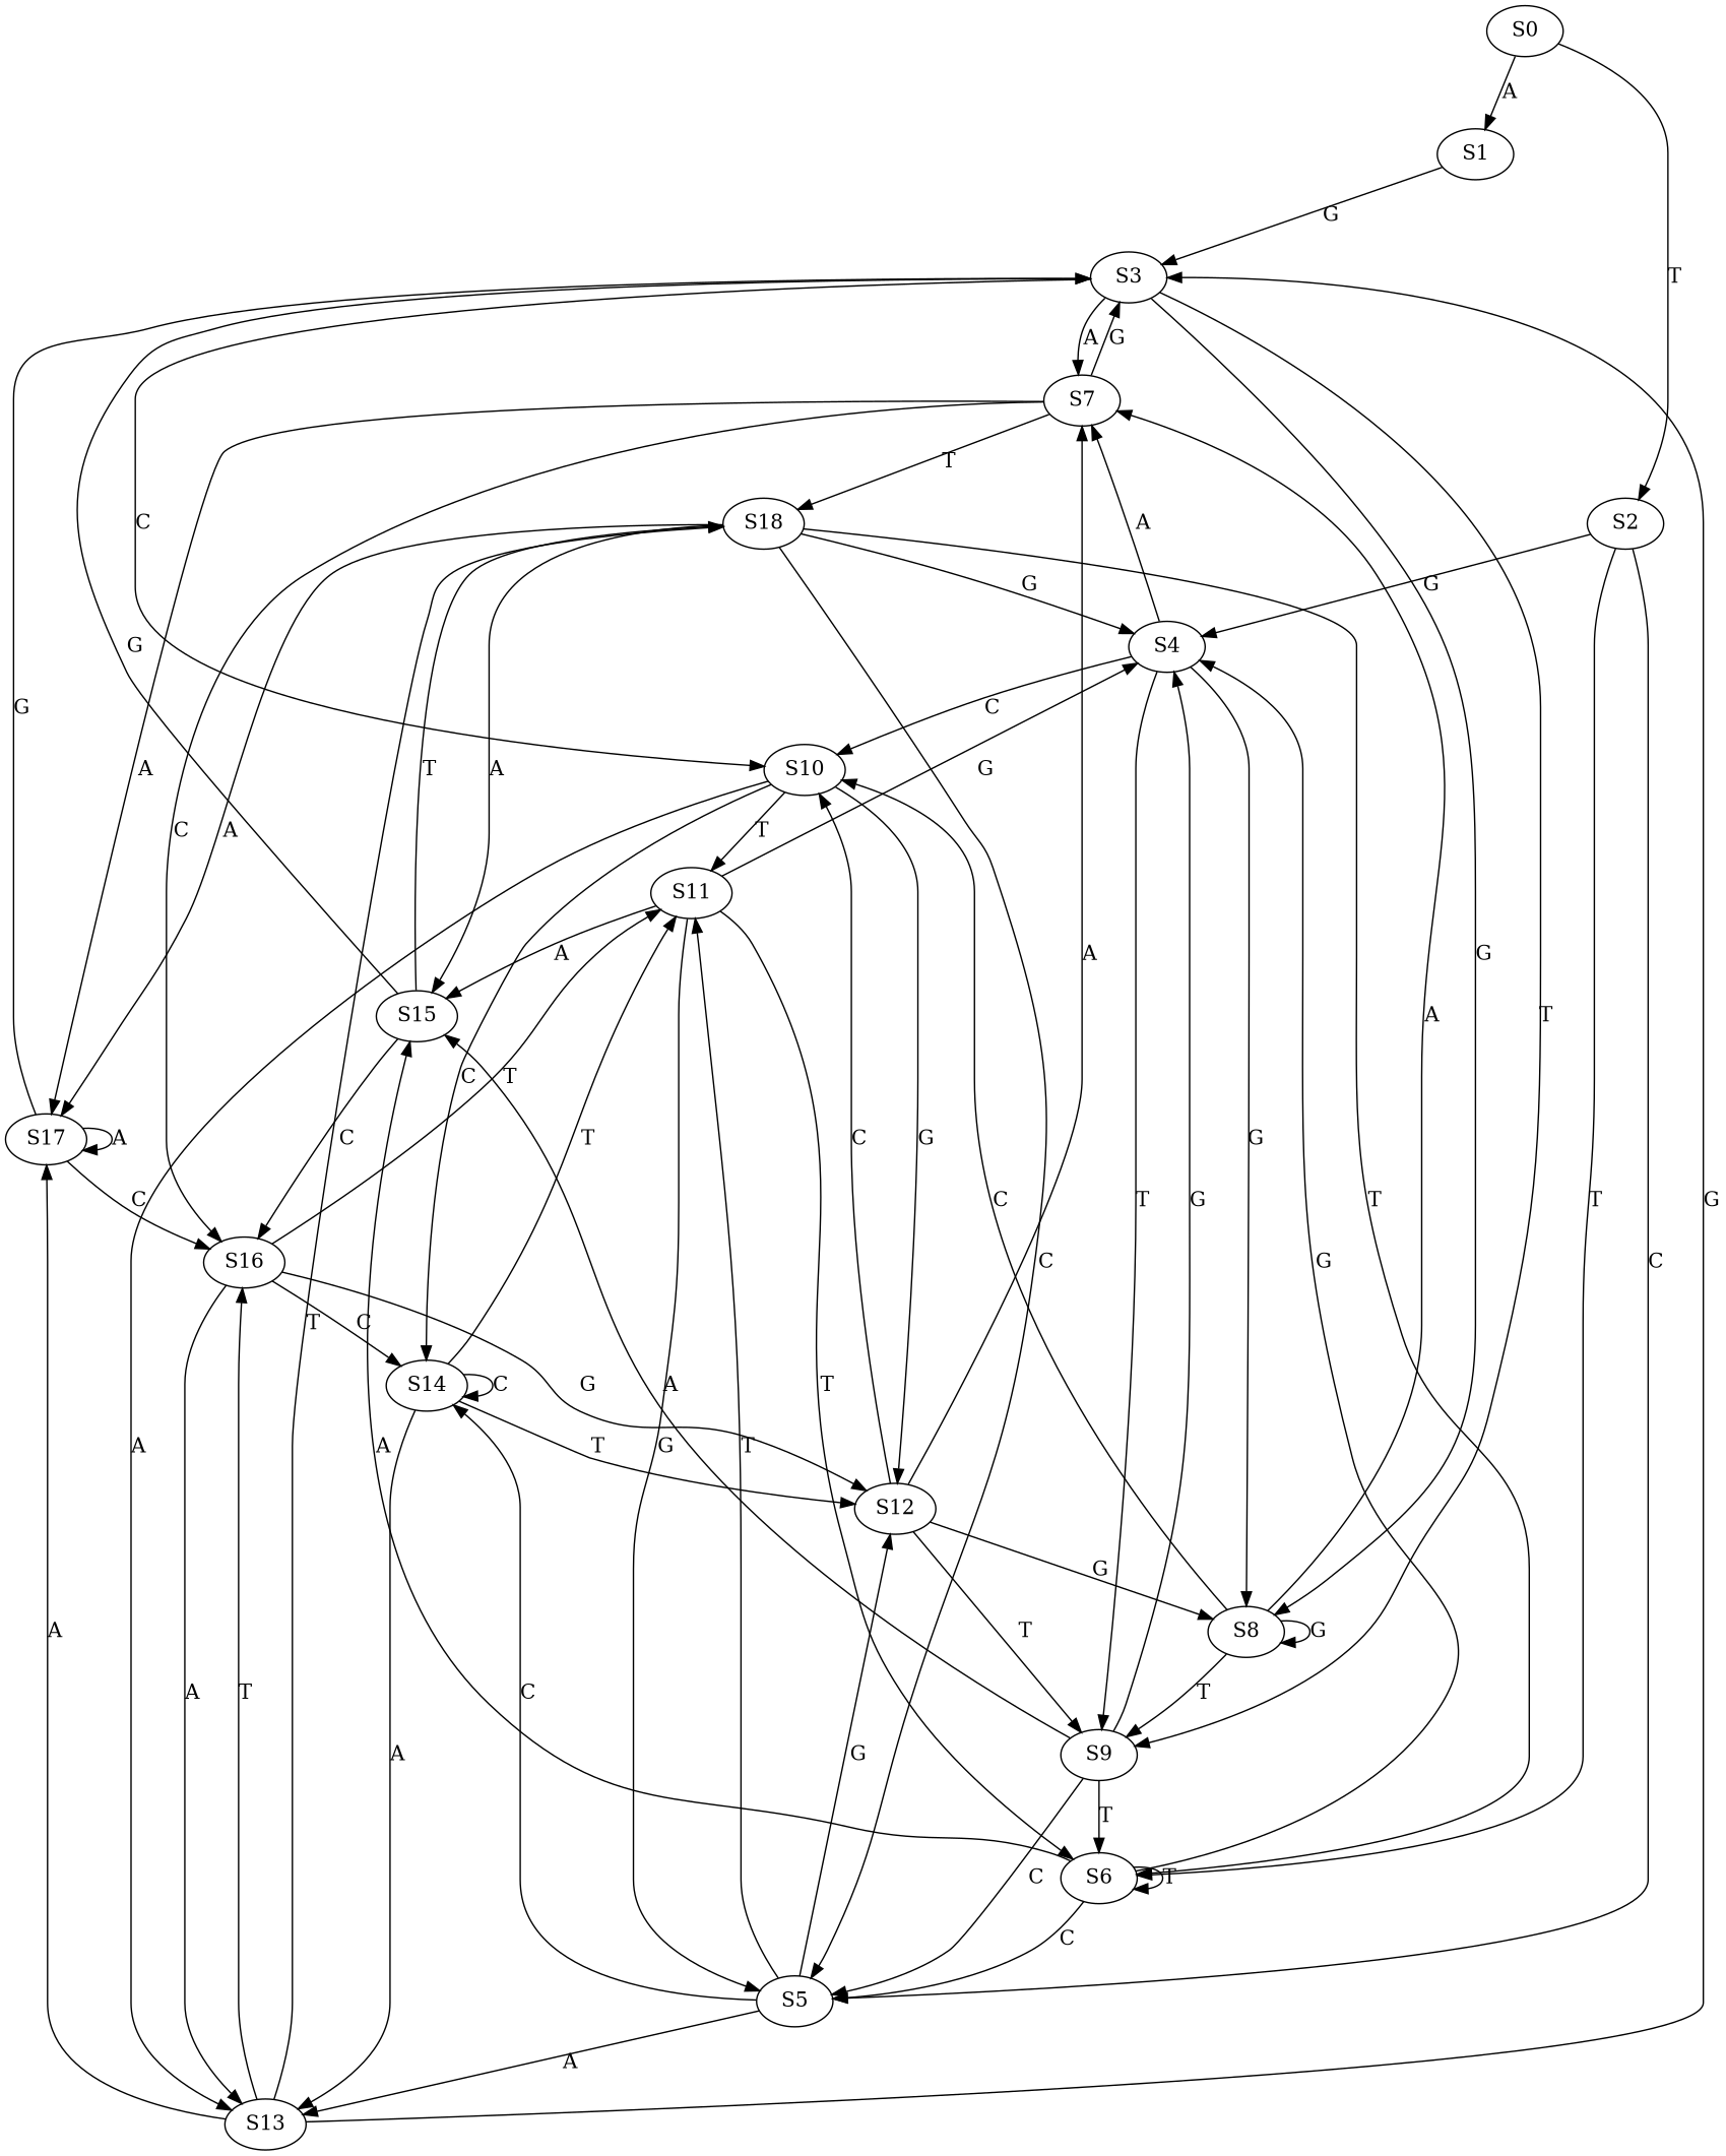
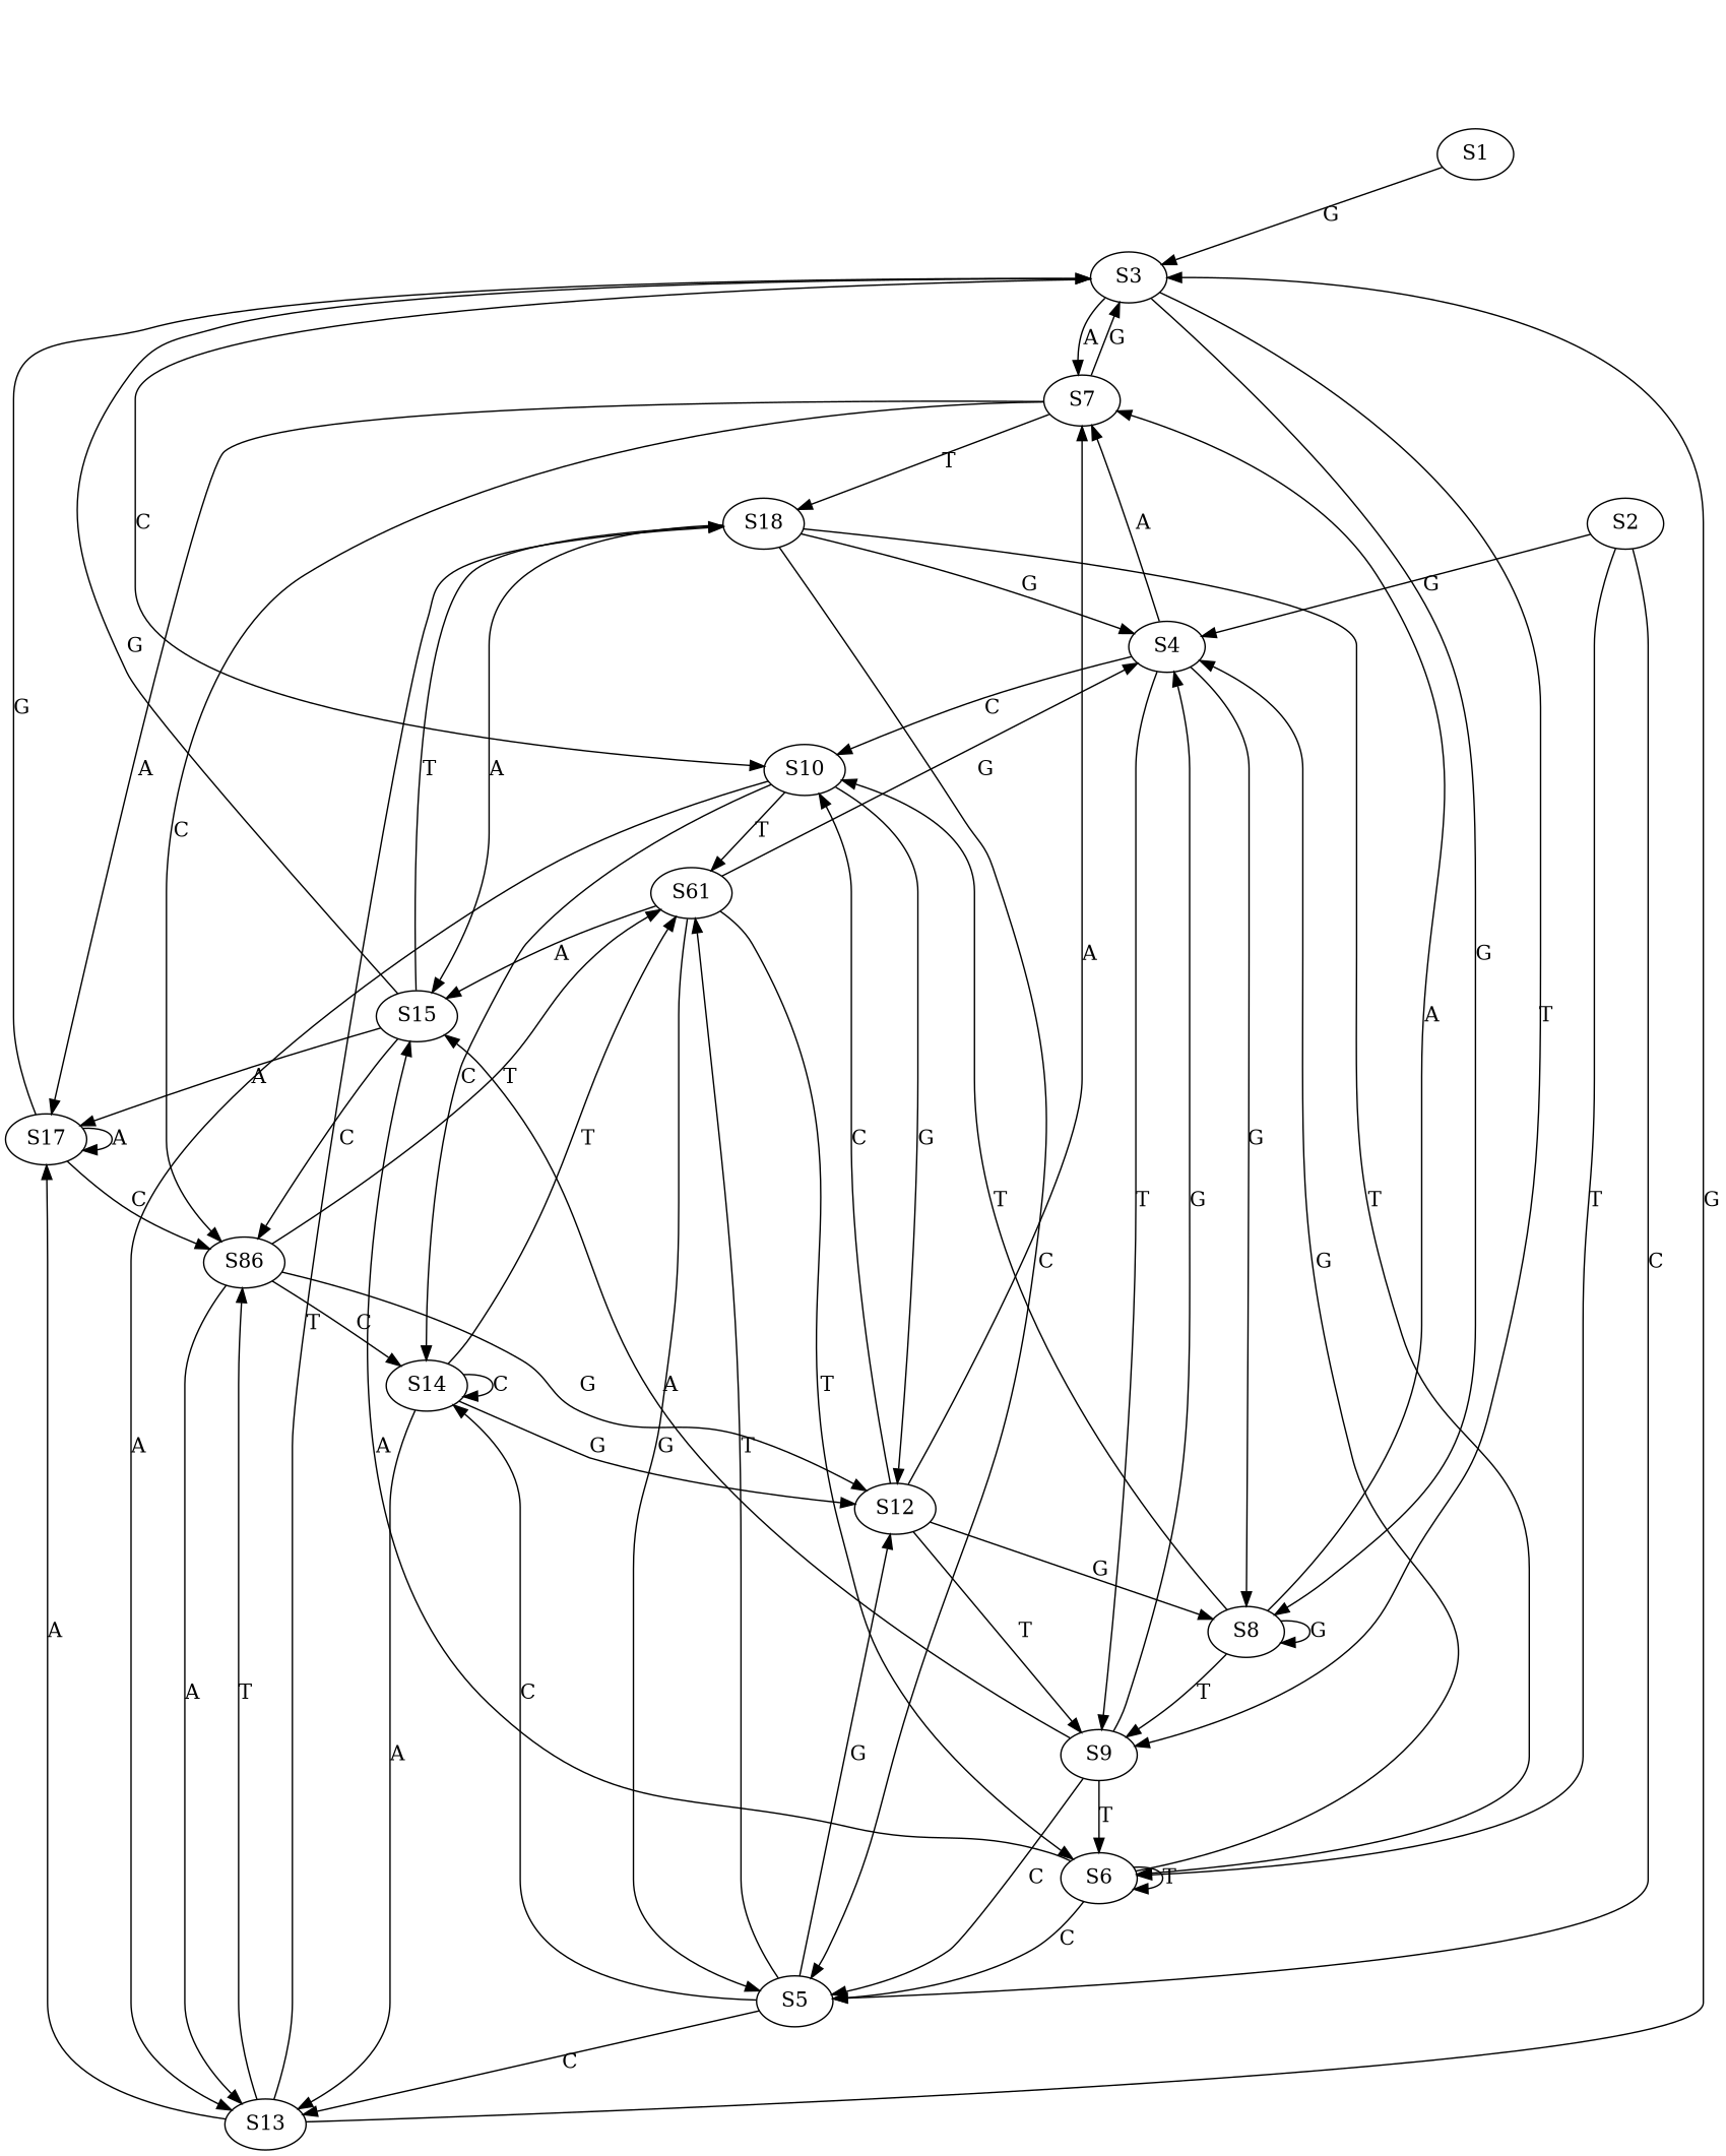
  strict digraph {
-   S0
    S1
    S2
    S3
    S4
    S5
    S6
    S7
    S8
    S9
    S10
-   S11
+   S11 [label=S61]
    S12
    S13
    S14
    S15
-   S16
+   S16 [label=S86]
    S17
    S18
-   S0 -> S1 [label=A]
-   S0 -> S2 [label=T]
    S1 -> S3 [label=G]
    S2 -> S4 [label=G]
    S2 -> S5 [label=C]
    S2 -> S6 [label=T]
    S3 -> S7 [label=A]
    S3 -> S8 [label=G]
    S3 -> S9 [label=T]
    S3 -> S10 [label=C]
    S4 -> S7 [label=A]
    S4 -> S8 [label=G]
    S4 -> S9 [label=T]
    S4 -> S10 [label=C]
    S5 -> S11 [label=T]
    S5 -> S12 [label=G]
-   S5 -> S13 [label=A]
+   S5 -> S13 [label=C]
    S5 -> S14 [label=C]
    S6 -> S4 [label=G]
    S6 -> S5 [label=C]
    S6 -> S6 [label=T]
    S6 -> S15 [label=A]
    S7 -> S3 [label=G]
    S7 -> S16 [label=C]
    S7 -> S17 [label=A]
    S7 -> S18 [label=T]
    S8 -> S7 [label=A]
    S8 -> S8 [label=G]
    S8 -> S9 [label=T]
-   S8 -> S10 [label=C]
+   S8 -> S10 [label=T]
    S9 -> S4 [label=G]
    S9 -> S5 [label=C]
    S9 -> S6 [label=T]
    S9 -> S15 [label=A]
    S10 -> S11 [label=T]
    S10 -> S12 [label=G]
    S10 -> S13 [label=A]
    S10 -> S14 [label=C]
    S11 -> S4 [label=G]
    S11 -> S5 [label=G]
    S11 -> S6 [label=T]
    S11 -> S15 [label=A]
    S12 -> S7 [label=A]
    S12 -> S8 [label=G]
    S12 -> S9 [label=T]
    S12 -> S10 [label=C]
    S13 -> S3 [label=G]
    S13 -> S16 [label=T]
    S13 -> S17 [label=A]
    S13 -> S18 [label=T]
    S14 -> S11 [label=T]
-   S14 -> S12 [label=T]
+   S14 -> S12 [label=G]
    S14 -> S13 [label=A]
    S14 -> S14 [label=C]
    S15 -> S3 [label=G]
    S15 -> S16 [label=C]
-   S18 -> S17 [label=A]
+   S15 -> S17 [label=A]
    S15 -> S18 [label=T]
    S16 -> S11 [label=T]
    S16 -> S12 [label=G]
    S16 -> S13 [label=A]
    S16 -> S14 [label=C]
    S17 -> S3 [label=G]
    S17 -> S16 [label=C]
    S17 -> S17 [label=A]
    S18 -> S4 [label=G]
    S18 -> S5 [label=C]
    S18 -> S6 [label=T]
    S18 -> S15 [label=A]
  }
